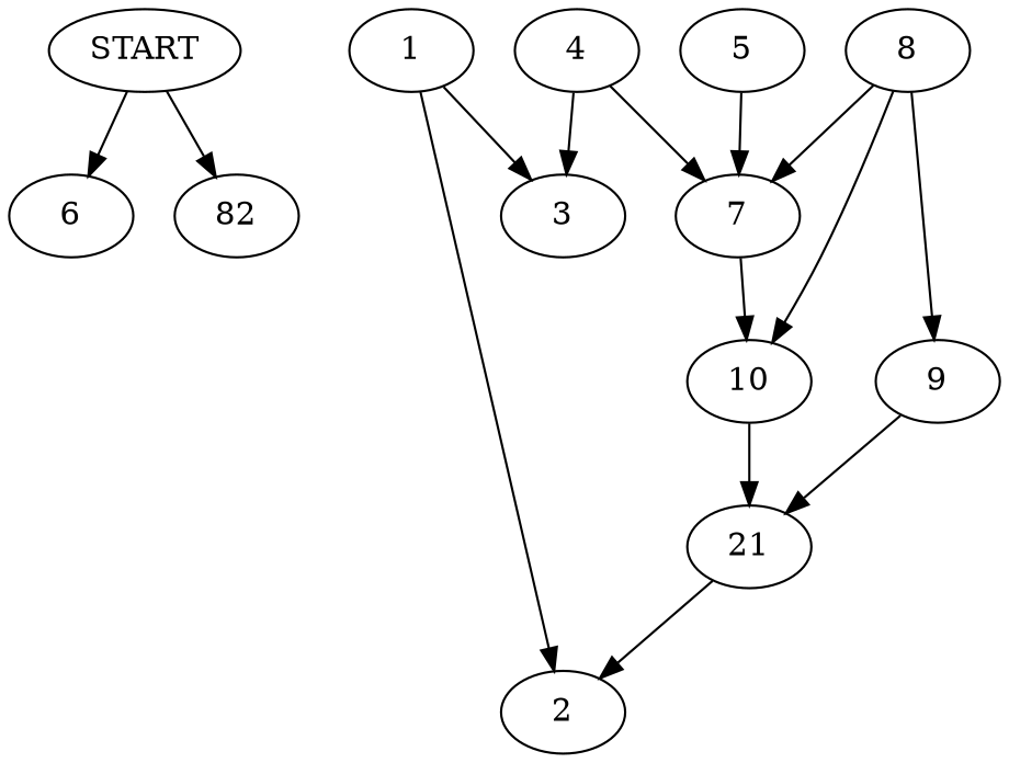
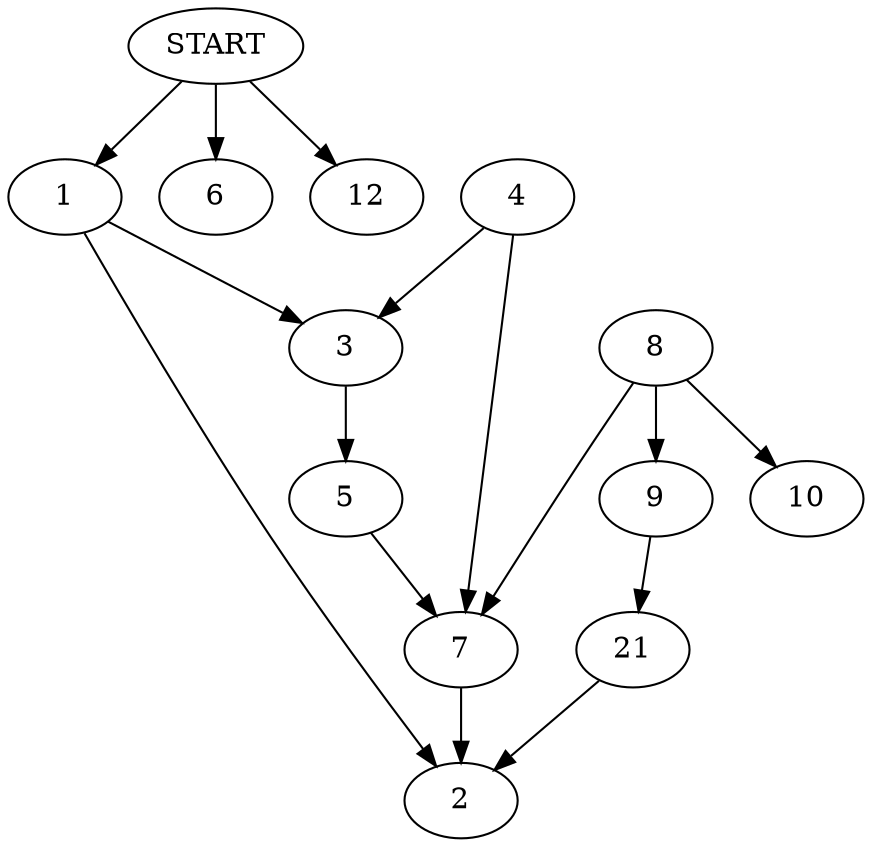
  digraph {
    n1 [label=START]
    1
    6
-   12 [label=82]
+   12
    2
    3
    5
    4
    7
    8
    9
    10
    n13 [label=21]
+   n1 -> 1
    n1 -> 6
    n1 -> 12
    1 -> 2
    1 -> 3
+   3 -> 5
    5 -> 7
    4 -> 3
    4 -> 7
-   7 -> 10
+   7 -> 2
    8 -> 7
    8 -> 9
    8 -> 10
    9 -> n13
-   10 -> n13
    n13 -> 2
  }
